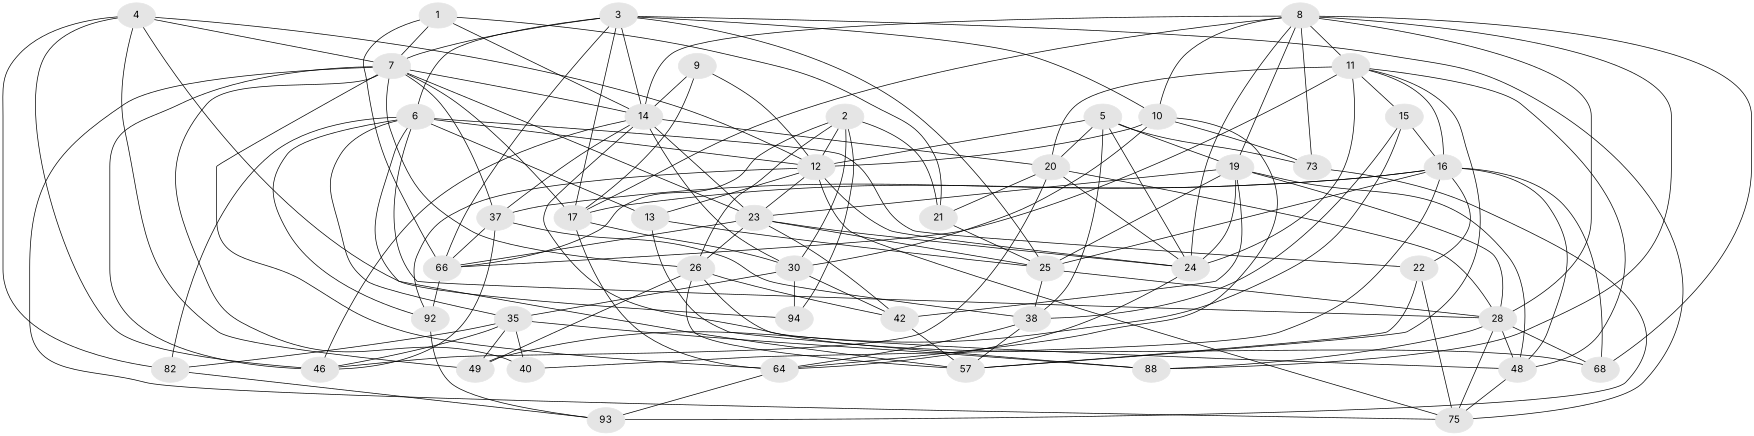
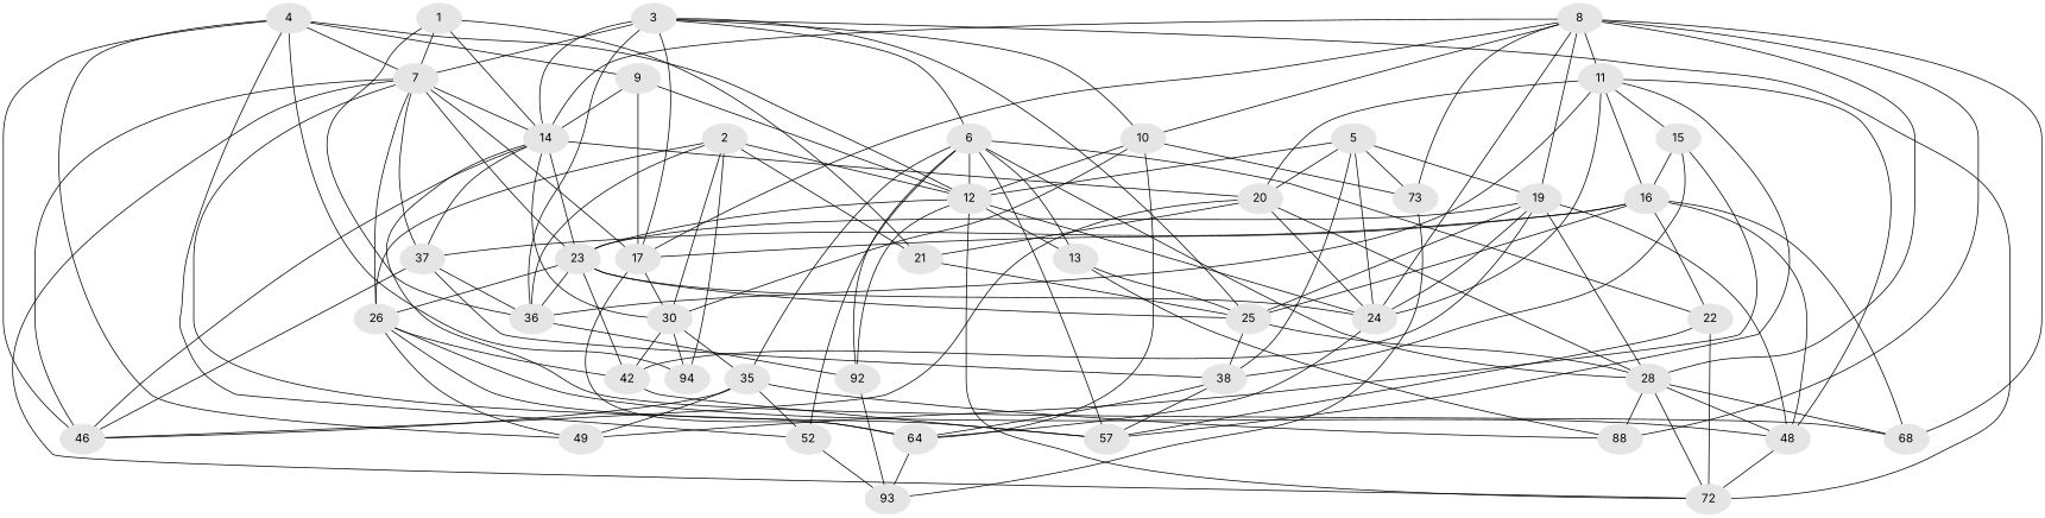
  graph {
    fontname=Inter
    node [color=gray90 fontname=Inter style=filled]
    edge [fontname=Inter]
    7 [super="+96+34+55"]
    14 [super="+84+63+45"]
    26 [super="+36+79"]
    17 [super="+39"]
-   72 [super="+112" label=75]
+   72 [super="+112"]
    46 [super="+83"]
    23 [super="+32+75"]
    37 [super="+100"]
-   40
    64 [super="+101"]
    1
    21
-   66 [super="+76"]
+   66 [super="+76" label=36]
    30 [super="+81+89"]
    20 [super="+110+27"]
    68
    25 [super="+41+43"]
    92
    2 [super="+82+18"]
    12 [super="+44+86"]
    94
    24 [super="+33"]
    13
    49
    42 [super="+51"]
    57 [super="+60"]
    48 [super="+61"]
    35 [super="+105+97"]
    3 [super="+53+47+80"]
    6 [super="+85+78"]
    10 [super="+107"]
-   52 [label=82]
+   52
    22
    28 [super="+87+58+109"]
    73
    38 [super="+71"]
    4 [super="+54"]
    9
    93
    5 [super="+108"]
    19 [super="+99+67"]
    88
    8 [super="+50+102+65"]
    11 [super="+29+77"]
    15 [super="+31"]
    16 [super="+91"]
    7 -- 14
    7 -- 26
    7 -- 17 [weight=2]
    7 -- 72
    7 -- 46
    7 -- 23
    7 -- 37
-   7 -- 40
    7 -- 64
    14 -- 46
    14 -- 23
    14 -- 37
    14 -- 30
    14 -- 20
    14 -- 68
    26 -- 49
    26 -- 42
    26 -- 57
    26 -- 48
    17 -- 64
    17 -- 30
    23 -- 26 [weight=2]
    23 -- 66
    23 -- 25
    23 -- 24
    23 -- 42
    37 -- 46
    37 -- 66
    37 -- 38
    64 -- 93
    1 -- 7
    1 -- 14
    1 -- 21
    1 -- 66
    21 -- 25
    66 -- 92
    30 -- 94 [weight=2]
    30 -- 42
    30 -- 35
    20 -- 46
    20 -- 21
    20 -- 24
    20 -- 28 [weight=2]
    25 -- 28
    25 -- 38
    92 -- 93
    2 -- 26
    2 -- 21
    2 -- 66
    2 -- 30
    2 -- 12
    2 -- 94
    12 -- 72
    12 -- 23
    12 -- 92
    12 -- 24
    12 -- 13
    24 -- 64
    13 -- 25
    13 -- 88
    42 -- 57
    48 -- 72
    35 -- 46
-   35 -- 40 [weight=2]
    35 -- 49
    35 -- 52
    35 -- 88
    3 -- 7 [weight=2]
    3 -- 14 [weight=2]
    3 -- 17
    3 -- 72
    3 -- 66
    3 -- 25
    3 -- 6
    3 -- 10
    6 -- 92
    6 -- 12
    6 -- 13
    6 -- 57
    6 -- 35
    6 -- 52
    6 -- 22
    6 -- 28
    10 -- 64
    10 -- 30
    10 -- 12
    10 -- 73
    52 -- 93
    22 -- 72
    22 -- 57
    28 -- 72
    28 -- 68
    28 -- 48
    28 -- 88
    73 -- 93
    38 -- 64
    38 -- 57
    4 -- 7
    4 -- 46
    4 -- 12 [weight=2]
    4 -- 94
    4 -- 49
    4 -- 52
+   4 -- 9
    9 -- 14
    9 -- 17
    9 -- 12
    5 -- 20
    5 -- 12
    5 -- 24
    5 -- 73
    5 -- 38
    5 -- 19
    19 -- 23
    19 -- 25
    19 -- 24
    19 -- 42
    19 -- 48
    19 -- 28
    8 -- 14
    8 -- 17
    8 -- 68
    8 -- 24
    8 -- 10
    8 -- 28 [weight=3]
    8 -- 73
    8 -- 19
    8 -- 88
    8 -- 11
    11 -- 66 [weight=2]
    11 -- 20
    11 -- 24
    11 -- 57
    11 -- 48
    11 -- 15
    11 -- 16
    15 -- 49
    15 -- 38
    15 -- 16 [weight=2]
    16 -- 17
    16 -- 37
-   16 -- 40
    16 -- 68
    16 -- 25
    16 -- 48
    16 -- 22
  }
